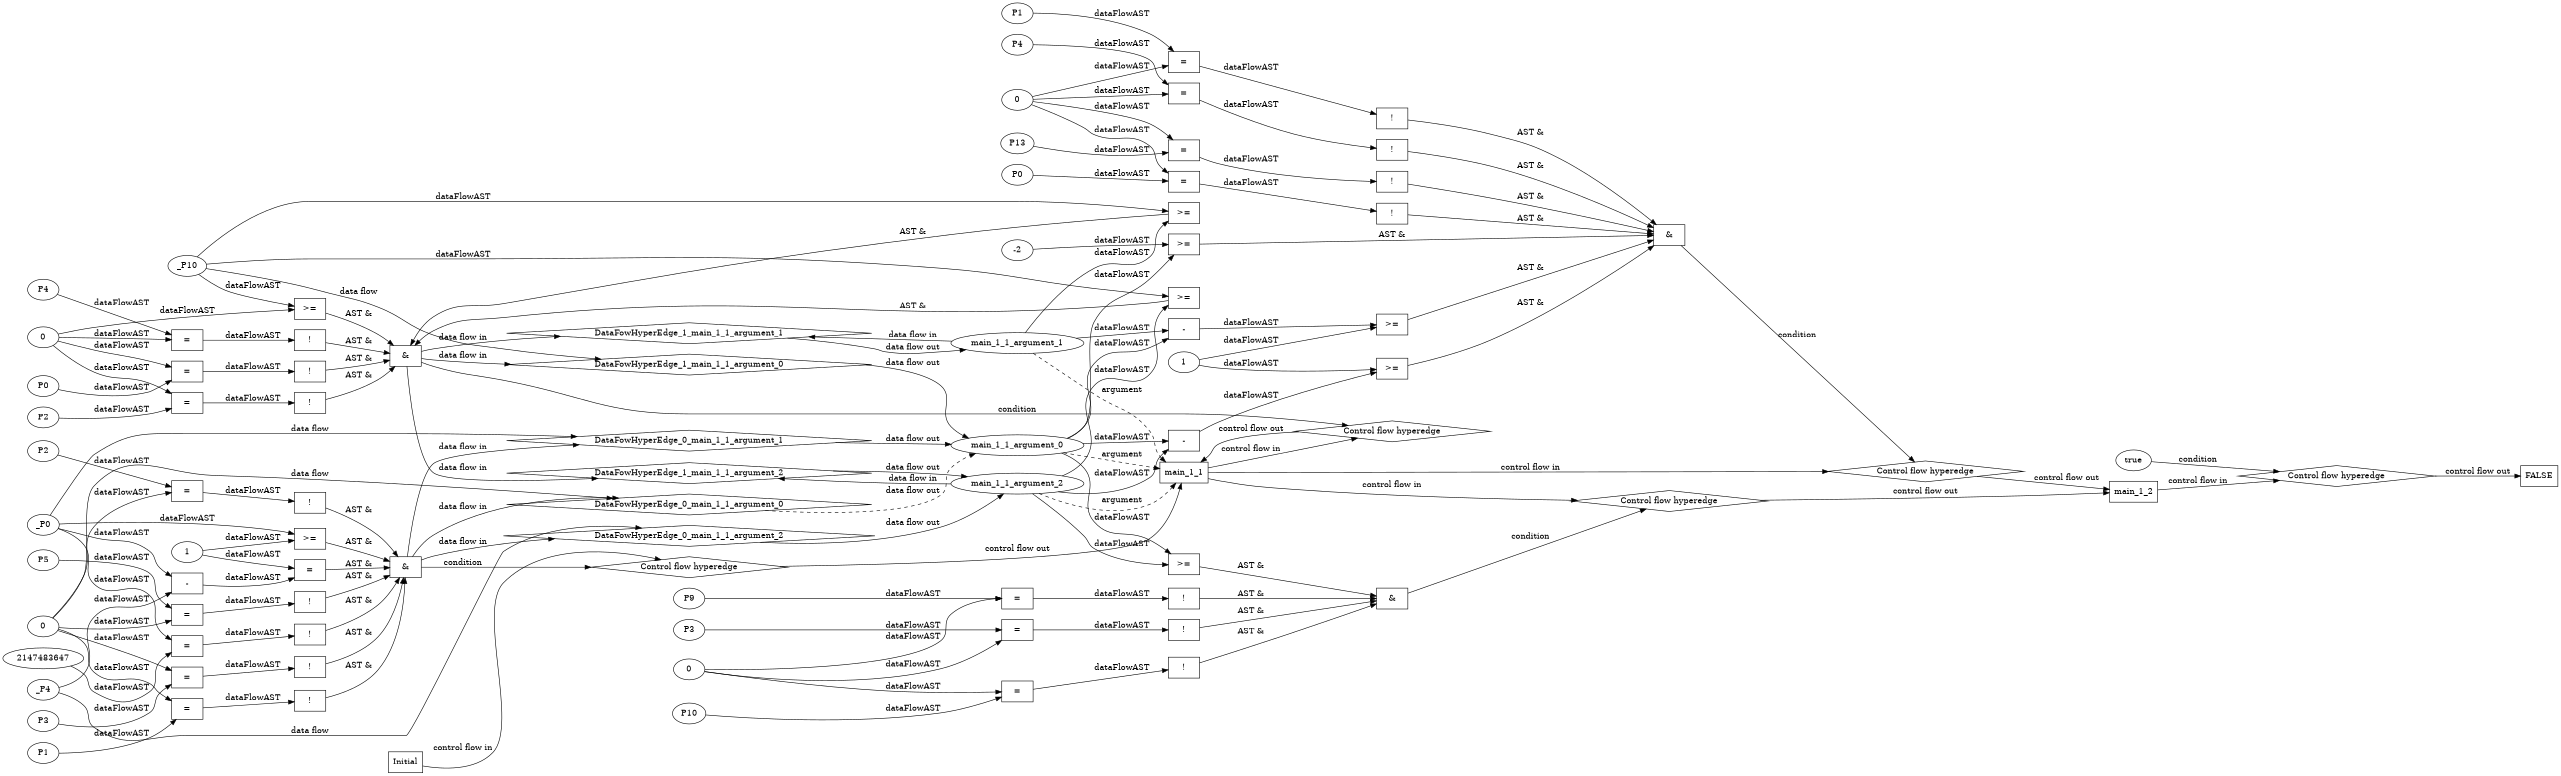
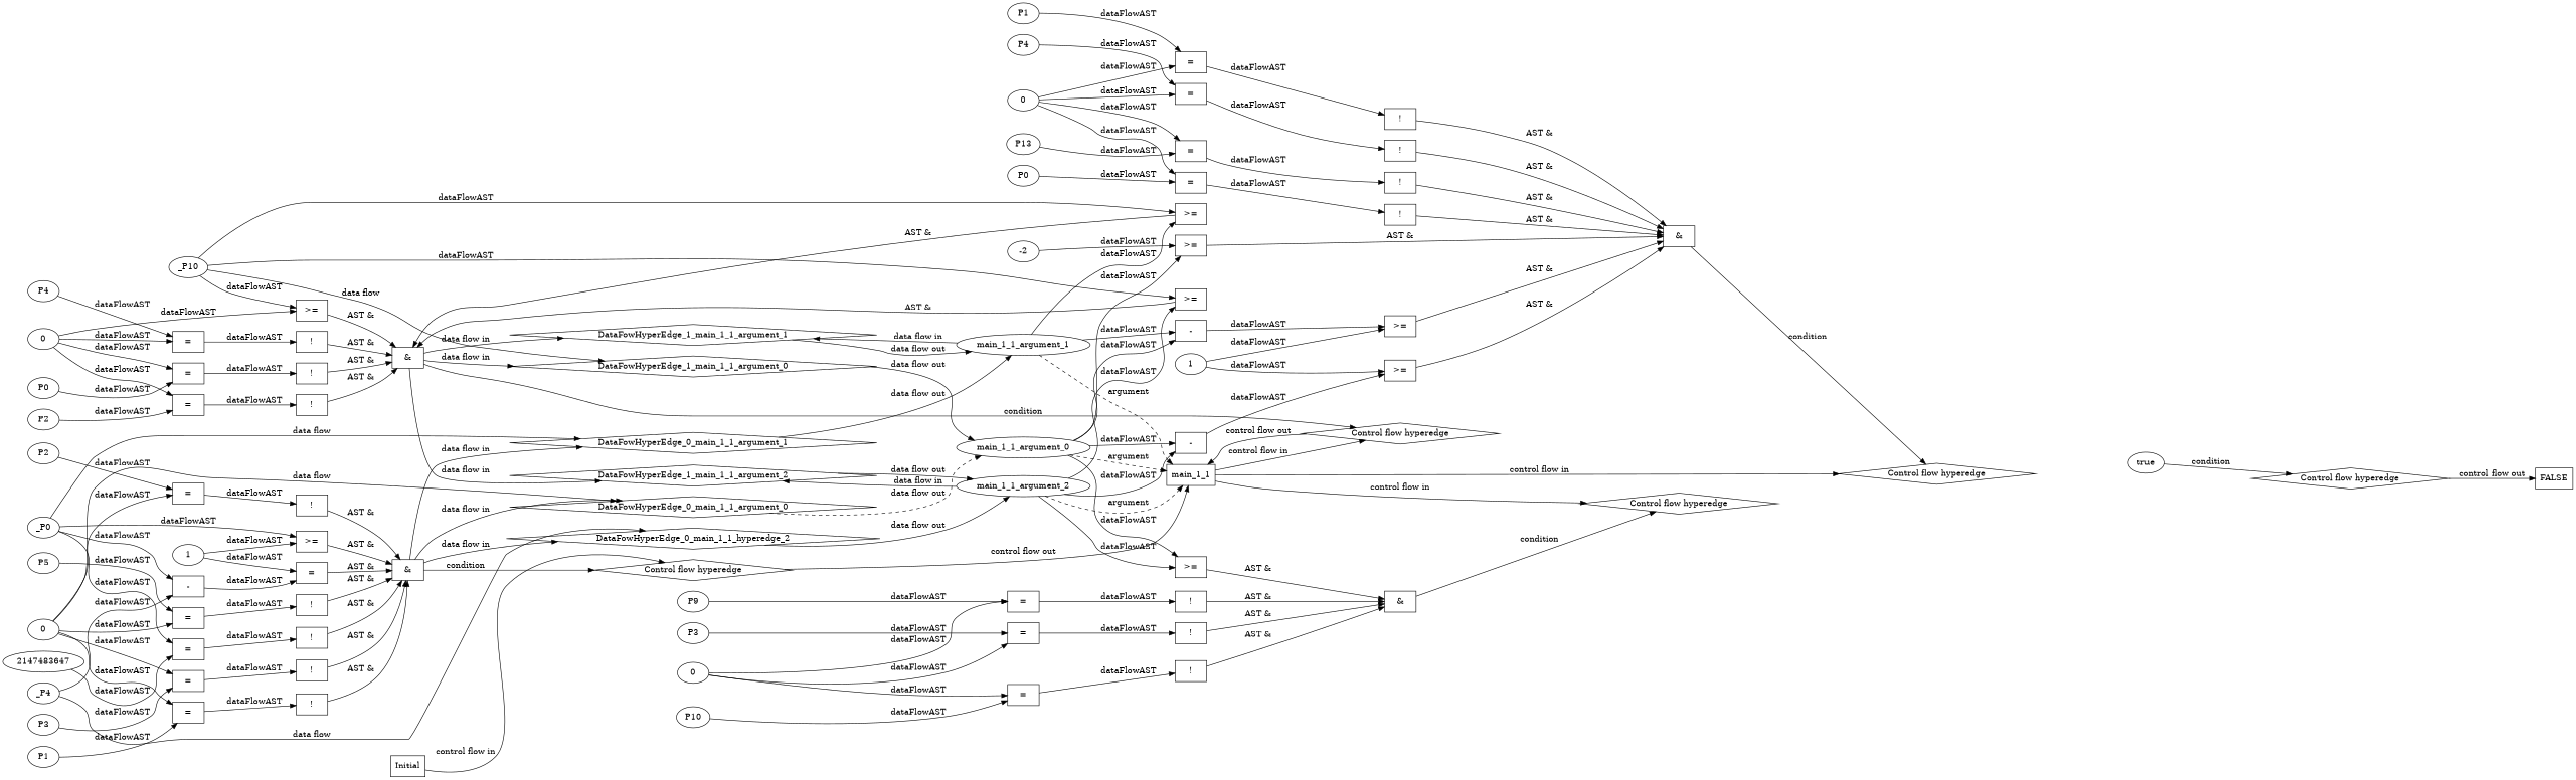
  digraph {
    fontname="DejaVu Serif"
    rankdir=LR
    node [fontname="DejaVu Serif" shape=rect]
    edge [fontname="DejaVu Serif"]
    n1 [label=main_1_1 nodeName=main_1_1]
    n2 [label="Control flow hyperedge" nodeName=ControlFowHyperEdge_1 shape=diamond]
    n3 [label="Control flow hyperedge" nodeName=ControlFowHyperEdge_2 shape=diamond]
    n4 [label="Control flow hyperedge" nodeName=ControlFowHyperEdge_3 shape=diamond]
-   n5 [label=main_1_2 nodeName=main_1_2]
    n6 [label="Control flow hyperedge" nodeName=ControlFowHyperEdge_4 shape=diamond]
    n7 [label=FALSE nodeName=FALSE]
    n8 [label=Initial nodeName=Initial]
    n9 [label="Control flow hyperedge" nodeName=ControlFowHyperEdge_0 shape=diamond]
    n10 [label=main_1_1_argument_0 nodeName=argument0 shape=oval]
    n11 [label="-" nodeName=xxxmain_1_2___main_1_1_2xxxguard1_node_1]
    n12 [label=">=" nodeName=xxxmain_1_2___main_1_1_2xxxguard5_node_0]
    n13 [label="-" nodeName=xxxmain_1_2___main_1_1_2xxxguard_0_node_1]
    n14 [label=">=" nodeName=xxxmain_1_2___main_1_1_3xxxguard3_node_0]
    n15 [label=">=" nodeName=xxxmain_1_2___main_1_1_2xxxguard1_node_0]
    n16 [label="&" nodeName=xxxmain_1_2___main_1_1_2xxx_and]
    n17 [label=">=" nodeName=xxxmain_1_2___main_1_1_2xxxguard_0_node_0]
    n18 [label="&" nodeName=xxxmain_1_2___main_1_1_3xxx_and]
    n19 [label=main_1_1_argument_1 nodeName=argument1 shape=oval]
    n20 [label=">=" nodeName=xxxmain_1_1___main_1_1_1xxxguard2_node_0]
    n21 [label=DataFowHyperEdge_1_main_1_1_argument_1 nodeName=DataFowHyperEdge_1_main_1_1_argument_1 shape=diamond]
    n22 [label="&" nodeName=xxxmain_1_1___main_1_1_1xxx_and]
    n23 [label=main_1_1_argument_2 nodeName=argument2 shape=oval]
    n24 [label=">=" nodeName=xxxmain_1_1___main_1_1_1xxxguard_0_node_0]
    n25 [label=DataFowHyperEdge_1_main_1_1_argument_2 nodeName=DataFowHyperEdge_1_main_1_1_argument_2 shape=diamond]
    n26 [label="&" nodeName=xxxmain_1_1___Initial_0xxx_and]
    n27 [label=DataFowHyperEdge_0_main_1_1_argument_0 nodeName=DataFowHyperEdge_0_main_1_1_argument_0 shape=diamond]
    n28 [label=DataFowHyperEdge_0_main_1_1_argument_1 nodeName=DataFowHyperEdge_0_main_1_1_argument_1 shape=diamond]
-   n29 [label=DataFowHyperEdge_0_main_1_1_argument_2 nodeName=DataFowHyperEdge_0_main_1_1_argument_2 shape=diamond]
+   n29 [label=DataFowHyperEdge_0_main_1_1_hyperedge_2 nodeName=DataFowHyperEdge_0_main_1_1_argument_2 shape=diamond]
    n30 [label="!" nodeName=xxxmain_1_1___Initial_0xxxguard6_node_0]
    n31 [label="=" nodeName=xxxmain_1_1___Initial_0xxxguard6_node_1]
    n32 [label=P1 nodeName=xxxmain_1_1___Initial_0xxxguard6_node_2 shape=""]
    n33 [label=0 nodeName=xxxmain_1_1___Initial_0xxxdataFlow_0_node_0 shape=""]
    n34 [label="=" nodeName=xxxmain_1_1___Initial_0xxxguard_0_node_1]
    n35 [label="=" nodeName=xxxmain_1_1___Initial_0xxxguard3_node_1]
    n36 [label="=" nodeName=xxxmain_1_1___Initial_0xxxguard2_node_1]
    n37 [label="!" nodeName=xxxmain_1_1___Initial_0xxxguard_0_node_0]
    n38 [label="!" nodeName=xxxmain_1_1___Initial_0xxxguard3_node_0]
    n39 [label="!" nodeName=xxxmain_1_1___Initial_0xxxguard2_node_0]
    n40 [label="!" nodeName=xxxmain_1_1___Initial_0xxxguard4_node_0]
    n41 [label="=" nodeName=xxxmain_1_1___Initial_0xxxguard4_node_1]
    n42 [label=2147483647 nodeName=xxxmain_1_1___Initial_0xxxguard4_node_3 shape=""]
    n43 [label=_P0 nodeName=xxxmain_1_1___Initial_0xxxdataFlow1_node_0 shape=""]
    n44 [label="-" nodeName=xxxmain_1_1___Initial_0xxxguard5_node_1]
    n45 [label=">=" nodeName=xxxmain_1_1___Initial_0xxxguard1_node_0]
    n46 [label="=" nodeName=xxxmain_1_1___Initial_0xxxguard5_node_0]
    n47 [label=P3 nodeName=xxxmain_1_1___Initial_0xxxguard_0_node_2 shape=""]
    n48 [label=1 nodeName=xxxmain_1_1___Initial_0xxxguard1_node_2 shape=""]
    n49 [label=_P4 nodeName=xxxmain_1_1___Initial_0xxxdataFlow2_node_0 shape=""]
    n50 [label=P2 nodeName=xxxmain_1_1___Initial_0xxxguard3_node_2 shape=""]
    n51 [label=P5 nodeName=xxxmain_1_1___Initial_0xxxguard2_node_2 shape=""]
    n52 [label=DataFowHyperEdge_1_main_1_1_argument_0 nodeName=DataFowHyperEdge_1_main_1_1_argument_0 shape=diamond]
    n53 [label="!" nodeName=xxxmain_1_1___main_1_1_1xxxguard5_node_0]
    n54 [label="=" nodeName=xxxmain_1_1___main_1_1_1xxxguard5_node_1]
    n55 [label=P2 nodeName=xxxmain_1_1___main_1_1_1xxxguard5_node_2 shape=""]
    n56 [label=0 nodeName=xxxmain_1_1___main_1_1_1xxxguard1_node_2 shape=""]
    n57 [label=">=" nodeName=xxxmain_1_1___main_1_1_1xxxguard1_node_0]
    n58 [label="=" nodeName=xxxmain_1_1___main_1_1_1xxxguard4_node_1]
    n59 [label="=" nodeName=xxxmain_1_1___main_1_1_1xxxguard3_node_1]
    n60 [label="!" nodeName=xxxmain_1_1___main_1_1_1xxxguard4_node_0]
    n61 [label="!" nodeName=xxxmain_1_1___main_1_1_1xxxguard3_node_0]
    n62 [label=_P10 nodeName=xxxmain_1_1___main_1_1_1xxxdataFlow_0_node_0 shape=""]
    n63 [label=P4 nodeName=xxxmain_1_1___main_1_1_1xxxguard4_node_2 shape=""]
    n64 [label=P0 nodeName=xxxmain_1_1___main_1_1_1xxxguard3_node_2 shape=""]
    n65 [label="!" nodeName=xxxmain_1_2___main_1_1_2xxxguard3_node_0]
    n66 [label="=" nodeName=xxxmain_1_2___main_1_1_2xxxguard3_node_1]
    n67 [label=P0 nodeName=xxxmain_1_2___main_1_1_2xxxguard3_node_2 shape=""]
    n68 [label=0 nodeName=xxxmain_1_2___main_1_1_2xxxguard2_node_3 shape=""]
    n69 [label="=" nodeName=xxxmain_1_2___main_1_1_2xxxguard2_node_1]
    n70 [label="=" nodeName=xxxmain_1_2___main_1_1_2xxxguard4_node_1]
    n71 [label="=" nodeName=xxxmain_1_2___main_1_1_2xxxguard6_node_1]
    n72 [label="!" nodeName=xxxmain_1_2___main_1_1_2xxxguard2_node_0]
    n73 [label="!" nodeName=xxxmain_1_2___main_1_1_2xxxguard4_node_0]
    n74 [label="!" nodeName=xxxmain_1_2___main_1_1_2xxxguard6_node_0]
    n75 [label=P13 nodeName=xxxmain_1_2___main_1_1_2xxxguard2_node_2 shape=""]
    n76 [label=P1 nodeName=xxxmain_1_2___main_1_1_2xxxguard4_node_2 shape=""]
    n77 [label=1 nodeName=xxxmain_1_2___main_1_1_2xxxguard_0_node_4 shape=""]
    n78 [label=P4 nodeName=xxxmain_1_2___main_1_1_2xxxguard6_node_2 shape=""]
    n79 [label=-2 nodeName=xxxmain_1_2___main_1_1_2xxxguard5_node_1 shape=""]
    n80 [label="!" nodeName=xxxmain_1_2___main_1_1_3xxxguard_0_node_0]
    n81 [label="=" nodeName=xxxmain_1_2___main_1_1_3xxxguard_0_node_1]
    n82 [label=P10 nodeName=xxxmain_1_2___main_1_1_3xxxguard_0_node_2 shape=""]
    n83 [label=0 nodeName=xxxmain_1_2___main_1_1_3xxxguard_0_node_3 shape=""]
    n84 [label="=" nodeName=xxxmain_1_2___main_1_1_3xxxguard1_node_1]
    n85 [label="=" nodeName=xxxmain_1_2___main_1_1_3xxxguard2_node_1]
    n86 [label="!" nodeName=xxxmain_1_2___main_1_1_3xxxguard1_node_0]
    n87 [label="!" nodeName=xxxmain_1_2___main_1_1_3xxxguard2_node_0]
    n88 [label=P9 nodeName=xxxmain_1_2___main_1_1_3xxxguard1_node_2 shape=""]
    n89 [label=P3 nodeName=xxxmain_1_2___main_1_1_3xxxguard2_node_2 shape=""]
    n90 [label=true nodeName=xxxFALSE___main_1_2_4xxxguard_0_node_0 shape=""]
    n1 -> n2 [label="control flow in"]
    n1 -> n3 [label="control flow in"]
    n1 -> n4 [label="control flow in"]
    n2 -> n1 [label="control flow out"]
-   n3 -> n5 [label="control flow out"]
-   n4 -> n5 [label="control flow out"]
-   n5 -> n6 [label="control flow in"]
    n6 -> n7 [label="control flow out"]
    n8 -> n9 [label="control flow in"]
    n9 -> n1 [label="control flow out"]
    n10 -> n1 [label=argument style=dashed]
    n10 -> n11 [label=dataFlowAST]
    n10 -> n12 [label=dataFlowAST]
    n10 -> n13 [label=dataFlowAST]
    n10 -> n14 [label=dataFlowAST]
    n11 -> n15 [label=dataFlowAST]
    n12 -> n16 [label="AST &"]
    n13 -> n17 [label=dataFlowAST]
    n14 -> n18 [label="AST &"]
    n15 -> n16 [label="AST &"]
    n16 -> n3 [label=condition]
    n17 -> n16 [label="AST &"]
    n18 -> n4 [label=condition]
    n19 -> n1 [label=argument style=dashed]
    n19 -> n13 [label=dataFlowAST]
    n19 -> n20 [label=dataFlowAST]
    n19 -> n21 [label="data flow in"]
    n20 -> n22 [label="AST &"]
    n21 -> n19 [label="data flow out"]
    n22 -> n2 [label=condition]
    n22 -> n21 [label="data flow in"]
    n22 -> n25 [label="data flow in"]
    n22 -> n52 [label="data flow in"]
    n23 -> n1 [label=argument style=dashed]
    n23 -> n11 [label=dataFlowAST]
    n23 -> n14 [label=dataFlowAST]
    n23 -> n24 [label=dataFlowAST]
    n23 -> n25 [label="data flow in"]
    n24 -> n22 [label="AST &"]
    n25 -> n23 [label="data flow out"]
    n26 -> n9 [label=condition]
    n26 -> n27 [label="data flow in"]
    n26 -> n28 [label="data flow in"]
    n26 -> n29 [label="data flow in"]
    n27 -> n10 [label="data flow out" style=dashed]
-   n28 -> n10 [label="data flow out"]
+   n28 -> n19 [label="data flow out"]
    n29 -> n23 [label="data flow out"]
    n30 -> n26 [label="AST &"]
    n31 -> n30 [label=dataFlowAST]
    n32 -> n31 [label=dataFlowAST]
    n33 -> n27 [label="data flow"]
    n33 -> n31 [label=dataFlowAST]
    n33 -> n34 [label=dataFlowAST]
    n33 -> n35 [label=dataFlowAST]
    n33 -> n36 [label=dataFlowAST]
    n34 -> n37 [label=dataFlowAST]
    n35 -> n38 [label=dataFlowAST]
    n36 -> n39 [label=dataFlowAST]
    n37 -> n26 [label="AST &"]
    n38 -> n26 [label="AST &"]
    n39 -> n26 [label="AST &"]
    n40 -> n26 [label="AST &"]
    n41 -> n40 [label=dataFlowAST]
    n42 -> n41 [label=dataFlowAST]
    n43 -> n28 [label="data flow"]
    n43 -> n41 [label=dataFlowAST]
    n43 -> n44 [label=dataFlowAST]
    n43 -> n45 [label=dataFlowAST]
    n44 -> n46 [label=dataFlowAST]
    n45 -> n26 [label="AST &"]
    n46 -> n26 [label="AST &"]
    n47 -> n34 [label=dataFlowAST]
    n48 -> n45 [label=dataFlowAST]
    n48 -> n46 [label=dataFlowAST]
    n49 -> n29 [label="data flow"]
    n49 -> n44 [label=dataFlowAST]
    n50 -> n35 [label=dataFlowAST]
    n51 -> n36 [label=dataFlowAST]
    n52 -> n10 [label="data flow out"]
    n53 -> n22 [label="AST &"]
    n54 -> n53 [label=dataFlowAST]
    n55 -> n54 [label=dataFlowAST]
    n56 -> n54 [label=dataFlowAST]
    n56 -> n57 [label=dataFlowAST]
    n56 -> n58 [label=dataFlowAST]
    n56 -> n59 [label=dataFlowAST]
    n57 -> n22 [label="AST &"]
    n58 -> n60 [label=dataFlowAST]
    n59 -> n61 [label=dataFlowAST]
    n60 -> n22 [label="AST &"]
    n61 -> n22 [label="AST &"]
    n62 -> n20 [label=dataFlowAST]
    n62 -> n24 [label=dataFlowAST]
    n62 -> n52 [label="data flow"]
    n62 -> n57 [label=dataFlowAST]
    n63 -> n58 [label=dataFlowAST]
    n64 -> n59 [label=dataFlowAST]
    n65 -> n16 [label="AST &"]
    n66 -> n65 [label=dataFlowAST]
    n67 -> n66 [label=dataFlowAST]
    n68 -> n66 [label=dataFlowAST]
    n68 -> n69 [label=dataFlowAST]
    n68 -> n70 [label=dataFlowAST]
    n68 -> n71 [label=dataFlowAST]
    n69 -> n72 [label=dataFlowAST]
    n70 -> n73 [label=dataFlowAST]
    n71 -> n74 [label=dataFlowAST]
    n72 -> n16 [label="AST &"]
    n73 -> n16 [label="AST &"]
    n74 -> n16 [label="AST &"]
    n75 -> n69 [label=dataFlowAST]
    n76 -> n70 [label=dataFlowAST]
    n77 -> n15 [label=dataFlowAST]
    n77 -> n17 [label=dataFlowAST]
    n78 -> n71 [label=dataFlowAST]
    n79 -> n12 [label=dataFlowAST]
    n80 -> n18 [label="AST &"]
    n81 -> n80 [label=dataFlowAST]
    n82 -> n81 [label=dataFlowAST]
    n83 -> n81 [label=dataFlowAST]
    n83 -> n84 [label=dataFlowAST]
    n83 -> n85 [label=dataFlowAST]
    n84 -> n86 [label=dataFlowAST]
    n85 -> n87 [label=dataFlowAST]
    n86 -> n18 [label="AST &"]
    n87 -> n18 [label="AST &"]
    n88 -> n84 [label=dataFlowAST]
    n89 -> n85 [label=dataFlowAST]
    n90 -> n6 [label=condition]
  }
